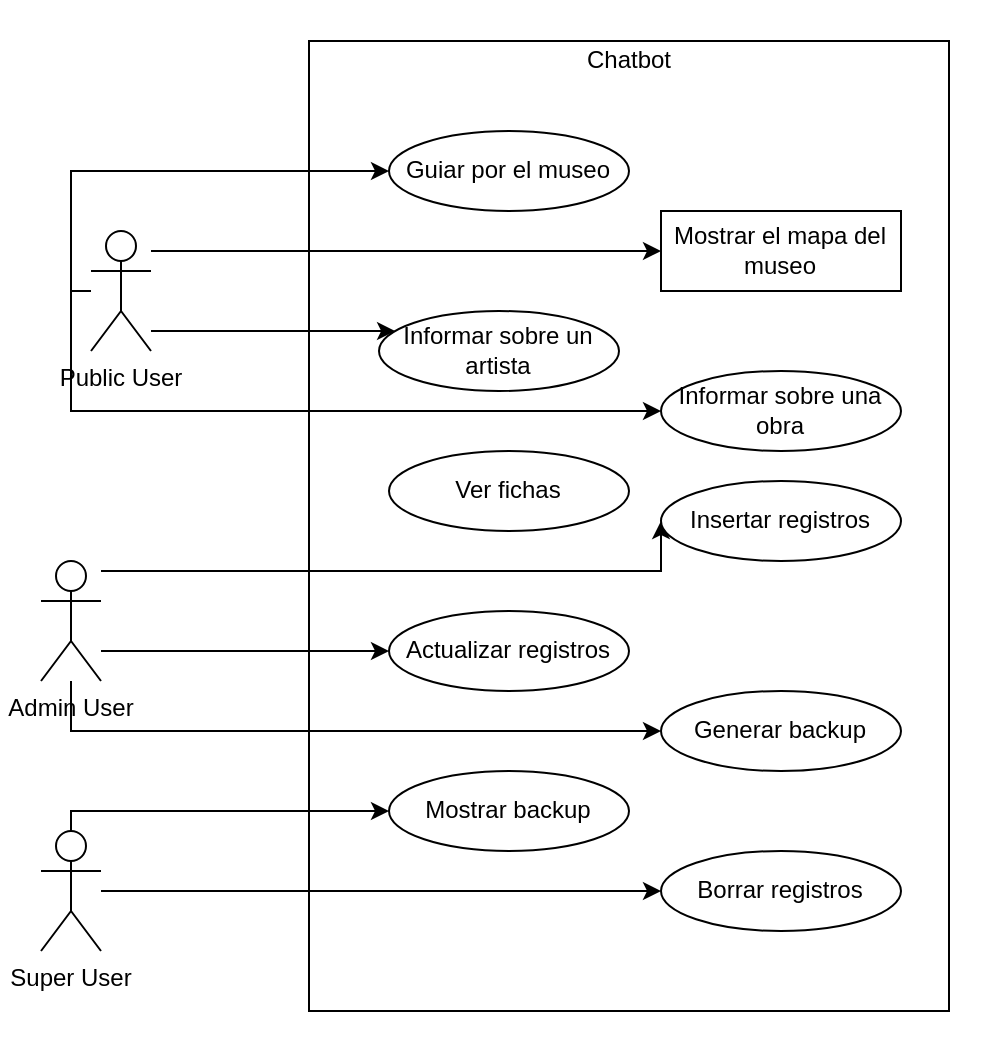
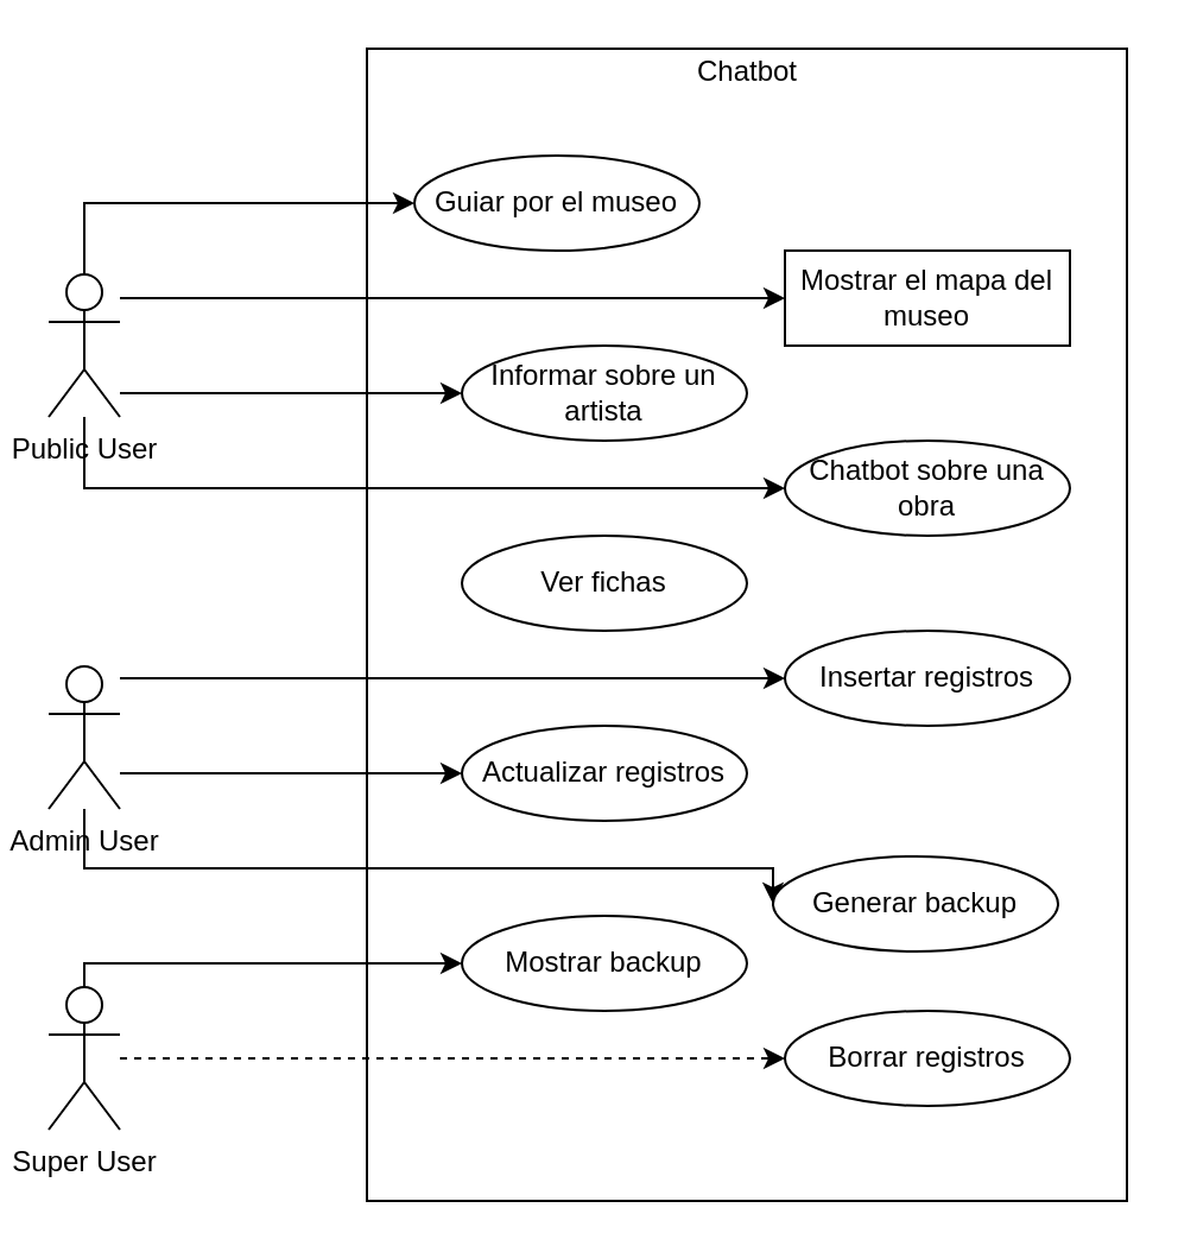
  <mxCell id="0" />
  <mxCell id="1" parent="0" />
  <mxCell id="2" value="" style="rounded=0;whiteSpace=wrap;html=1;" vertex="1" parent="1"><mxGeometry x="154" y="20" width="320" height="485" as="geometry" /></mxCell>
  <mxCell id="3" style="edgeStyle=orthogonalEdgeStyle;rounded=0;orthogonalLoop=1;jettySize=auto;html=1;" edge="1" parent="1" source="6" target="11"><mxGeometry relative="1" as="geometry"><Array as="points"><mxPoint x="120" y="125" /><mxPoint x="120" y="125" /></Array></mxGeometry></mxCell>
  <mxCell id="4" style="edgeStyle=orthogonalEdgeStyle;rounded=0;orthogonalLoop=1;jettySize=auto;html=1;" edge="1" parent="1" source="6" target="9"><mxGeometry relative="1" as="geometry"><Array as="points"><mxPoint x="90" y="165" /><mxPoint x="90" y="165" /></Array></mxGeometry></mxCell>
  <mxCell id="5" style="edgeStyle=orthogonalEdgeStyle;rounded=0;orthogonalLoop=1;jettySize=auto;html=1;entryX=0;entryY=0.5;entryDx=0;entryDy=0;" edge="1" parent="1" source="6" target="10"><mxGeometry relative="1" as="geometry"><Array as="points"><mxPoint x="35" y="205" /></Array></mxGeometry></mxCell>
- <mxCell id="6" value="Public User" style="shape=umlActor;verticalLabelPosition=bottom;verticalAlign=top;html=1;" vertex="1" parent="1"><mxGeometry x="45" y="115" width="30" height="60" as="geometry" /></mxCell>
+ <mxCell id="6" value="Public User" style="shape=umlActor;verticalLabelPosition=bottom;verticalAlign=top;html=1;" vertex="1" parent="1"><mxGeometry x="20" y="115" width="30" height="60" as="geometry" /></mxCell>
  <mxCell id="7" value="Chatbot" style="text;html=1;align=center;verticalAlign=middle;resizable=0;points=[];autosize=1;" vertex="1" parent="1"><mxGeometry x="284" y="20" width="60" height="20" as="geometry" /></mxCell>
- <mxCell id="8" value="Guiar por el museo" style="ellipse;whiteSpace=wrap;html=1;" vertex="1" parent="1"><mxGeometry x="194" y="65" width="120" height="40" as="geometry" /></mxCell>
- <mxCell id="9" value="Informar sobre un artista" style="ellipse;whiteSpace=wrap;html=1;" vertex="1" parent="1"><mxGeometry x="189" y="155" width="120" height="40" as="geometry" /></mxCell>
- <mxCell id="10" value="Informar sobre una obra" style="ellipse;whiteSpace=wrap;html=1;" vertex="1" parent="1"><mxGeometry x="330" y="185" width="120" height="40" as="geometry" /></mxCell>
+ <mxCell id="8" value="Guiar por el museo" style="ellipse;whiteSpace=wrap;html=1;" vertex="1" parent="1"><mxGeometry x="174" y="65" width="120" height="40" as="geometry" /></mxCell>
+ <mxCell id="9" value="Informar sobre un artista" style="ellipse;whiteSpace=wrap;html=1;" vertex="1" parent="1"><mxGeometry x="194" y="145" width="120" height="40" as="geometry" /></mxCell>
+ <mxCell id="10" value="Chatbot sobre una obra" style="ellipse;whiteSpace=wrap;html=1;" vertex="1" parent="1"><mxGeometry x="330" y="185" width="120" height="40" as="geometry" /></mxCell>
  <mxCell id="11" value="Mostrar el mapa del museo" style="whiteSpace=wrap;html=1;rounded=0;" vertex="1" parent="1"><mxGeometry x="330" y="105" width="120" height="40" as="geometry" /></mxCell>
  <mxCell id="12" style="edgeStyle=orthogonalEdgeStyle;rounded=0;orthogonalLoop=1;jettySize=auto;html=1;entryX=0;entryY=0.5;entryDx=0;entryDy=0;" edge="1" parent="1" source="15" target="18"><mxGeometry relative="1" as="geometry"><Array as="points"><mxPoint x="110" y="285" /><mxPoint x="110" y="285" /></Array></mxGeometry></mxCell>
  <mxCell id="13" style="edgeStyle=orthogonalEdgeStyle;rounded=0;orthogonalLoop=1;jettySize=auto;html=1;entryX=0;entryY=0.5;entryDx=0;entryDy=0;" edge="1" parent="1" source="15" target="20"><mxGeometry relative="1" as="geometry"><Array as="points"><mxPoint x="90" y="325" /><mxPoint x="90" y="325" /></Array></mxGeometry></mxCell>
  <mxCell id="14" style="edgeStyle=orthogonalEdgeStyle;rounded=0;orthogonalLoop=1;jettySize=auto;html=1;entryX=0;entryY=0.5;entryDx=0;entryDy=0;" edge="1" parent="1" source="15" target="22"><mxGeometry relative="1" as="geometry"><Array as="points"><mxPoint x="35" y="365" /></Array></mxGeometry></mxCell>
  <mxCell id="15" value="Admin User" style="shape=umlActor;verticalLabelPosition=bottom;verticalAlign=top;html=1;" vertex="1" parent="1"><mxGeometry x="20" y="280" width="30" height="60" as="geometry" /></mxCell>
  <mxCell id="16" style="edgeStyle=orthogonalEdgeStyle;rounded=0;orthogonalLoop=1;jettySize=auto;html=1;" edge="1" parent="1" source="6" target="8"><mxGeometry relative="1" as="geometry"><Array as="points"><mxPoint x="35" y="85" /></Array></mxGeometry></mxCell>
  <mxCell id="17" value="Ver fichas" style="ellipse;whiteSpace=wrap;html=1;" vertex="1" parent="1"><mxGeometry x="194" y="225" width="120" height="40" as="geometry" /></mxCell>
- <mxCell id="18" value="Insertar registros" style="ellipse;whiteSpace=wrap;html=1;" vertex="1" parent="1"><mxGeometry x="330" y="240" width="120" height="40" as="geometry" /></mxCell>
+ <mxCell id="18" value="Insertar registros" style="ellipse;whiteSpace=wrap;html=1;" vertex="1" parent="1"><mxGeometry x="330" y="265" width="120" height="40" as="geometry" /></mxCell>
  <mxCell id="19" value="Borrar registros" style="ellipse;whiteSpace=wrap;html=1;" vertex="1" parent="1"><mxGeometry x="330" y="425" width="120" height="40" as="geometry" /></mxCell>
  <mxCell id="20" value="Actualizar registros" style="ellipse;whiteSpace=wrap;html=1;" vertex="1" parent="1"><mxGeometry x="194" y="305" width="120" height="40" as="geometry" /></mxCell>
  <mxCell id="21" value="Mostrar backup" style="ellipse;whiteSpace=wrap;html=1;" vertex="1" parent="1"><mxGeometry x="194" y="385" width="120" height="40" as="geometry" /></mxCell>
- <mxCell id="22" value="Generar backup" style="ellipse;whiteSpace=wrap;html=1;" vertex="1" parent="1"><mxGeometry x="330" y="345" width="120" height="40" as="geometry" /></mxCell>
- <mxCell id="23" style="edgeStyle=orthogonalEdgeStyle;rounded=0;orthogonalLoop=1;jettySize=auto;html=1;entryX=0;entryY=0.5;entryDx=0;entryDy=0;" edge="1" parent="1" source="25" target="19"><mxGeometry relative="1" as="geometry" /></mxCell>
+ <mxCell id="22" value="Generar backup" style="ellipse;whiteSpace=wrap;html=1;" vertex="1" parent="1"><mxGeometry x="325" y="360" width="120" height="40" as="geometry" /></mxCell>
+ <mxCell id="23" style="edgeStyle=orthogonalEdgeStyle;rounded=0;orthogonalLoop=1;jettySize=auto;html=1;entryX=0;entryY=0.5;entryDx=0;entryDy=0;dashed=1;" edge="1" parent="1" source="25" target="19"><mxGeometry relative="1" as="geometry" /></mxCell>
  <mxCell id="24" style="edgeStyle=orthogonalEdgeStyle;rounded=0;orthogonalLoop=1;jettySize=auto;html=1;entryX=0;entryY=0.5;entryDx=0;entryDy=0;" edge="1" parent="1" source="25" target="21"><mxGeometry relative="1" as="geometry"><Array as="points"><mxPoint x="35" y="405" /></Array></mxGeometry></mxCell>
  <mxCell id="25" value="Super User" style="shape=umlActor;verticalLabelPosition=bottom;verticalAlign=top;html=1;" vertex="1" parent="1"><mxGeometry x="20" y="415" width="30" height="60" as="geometry" /></mxCell>
